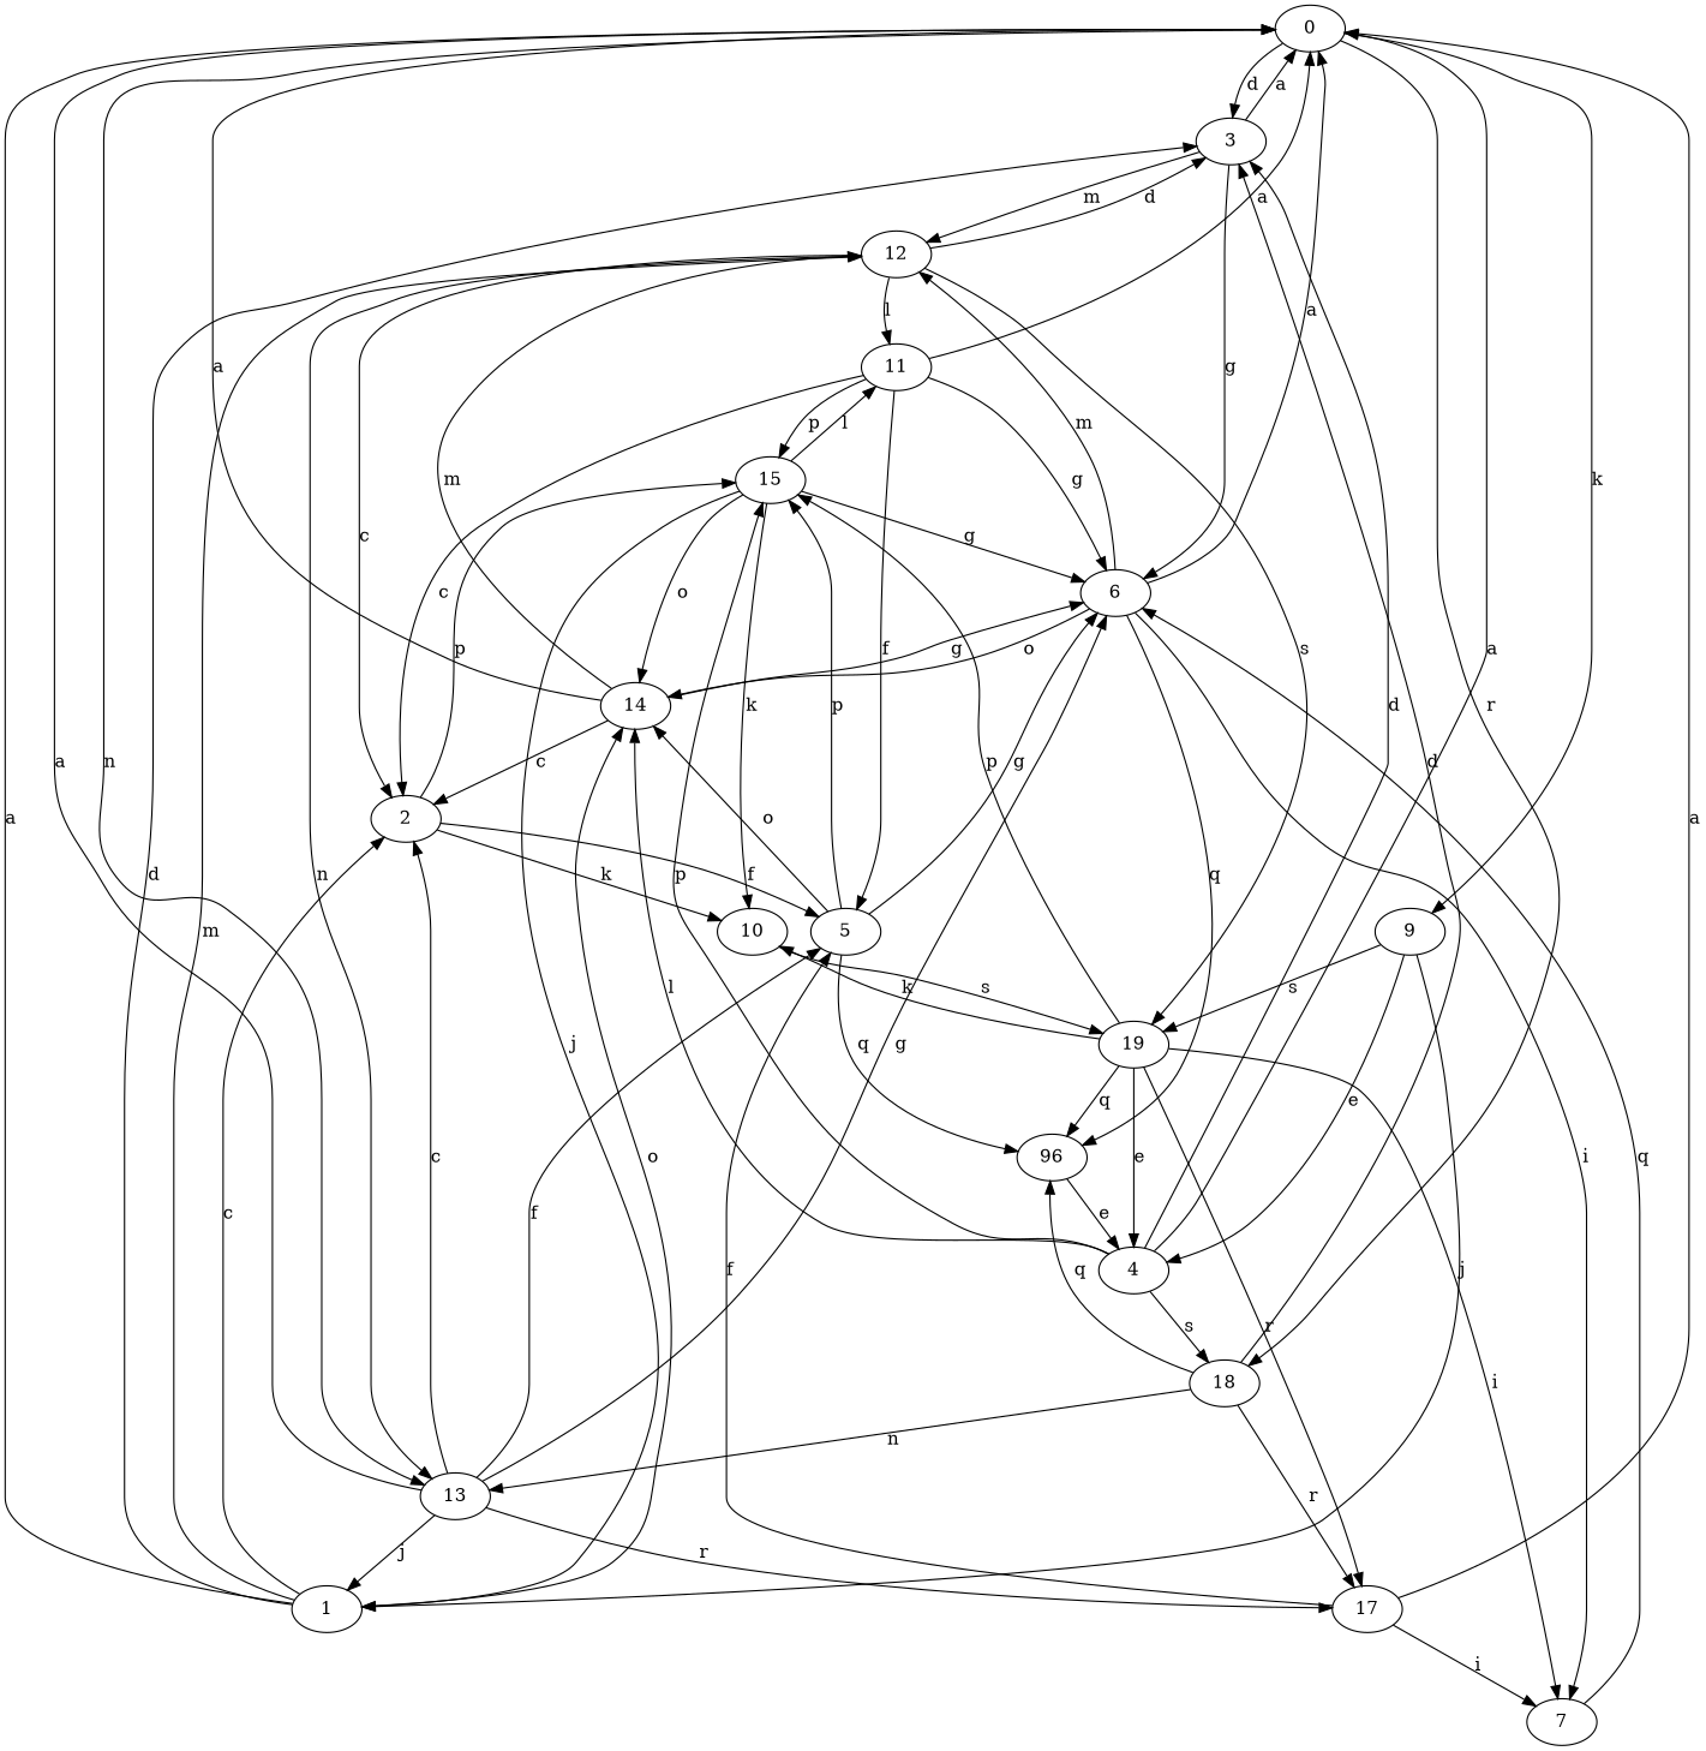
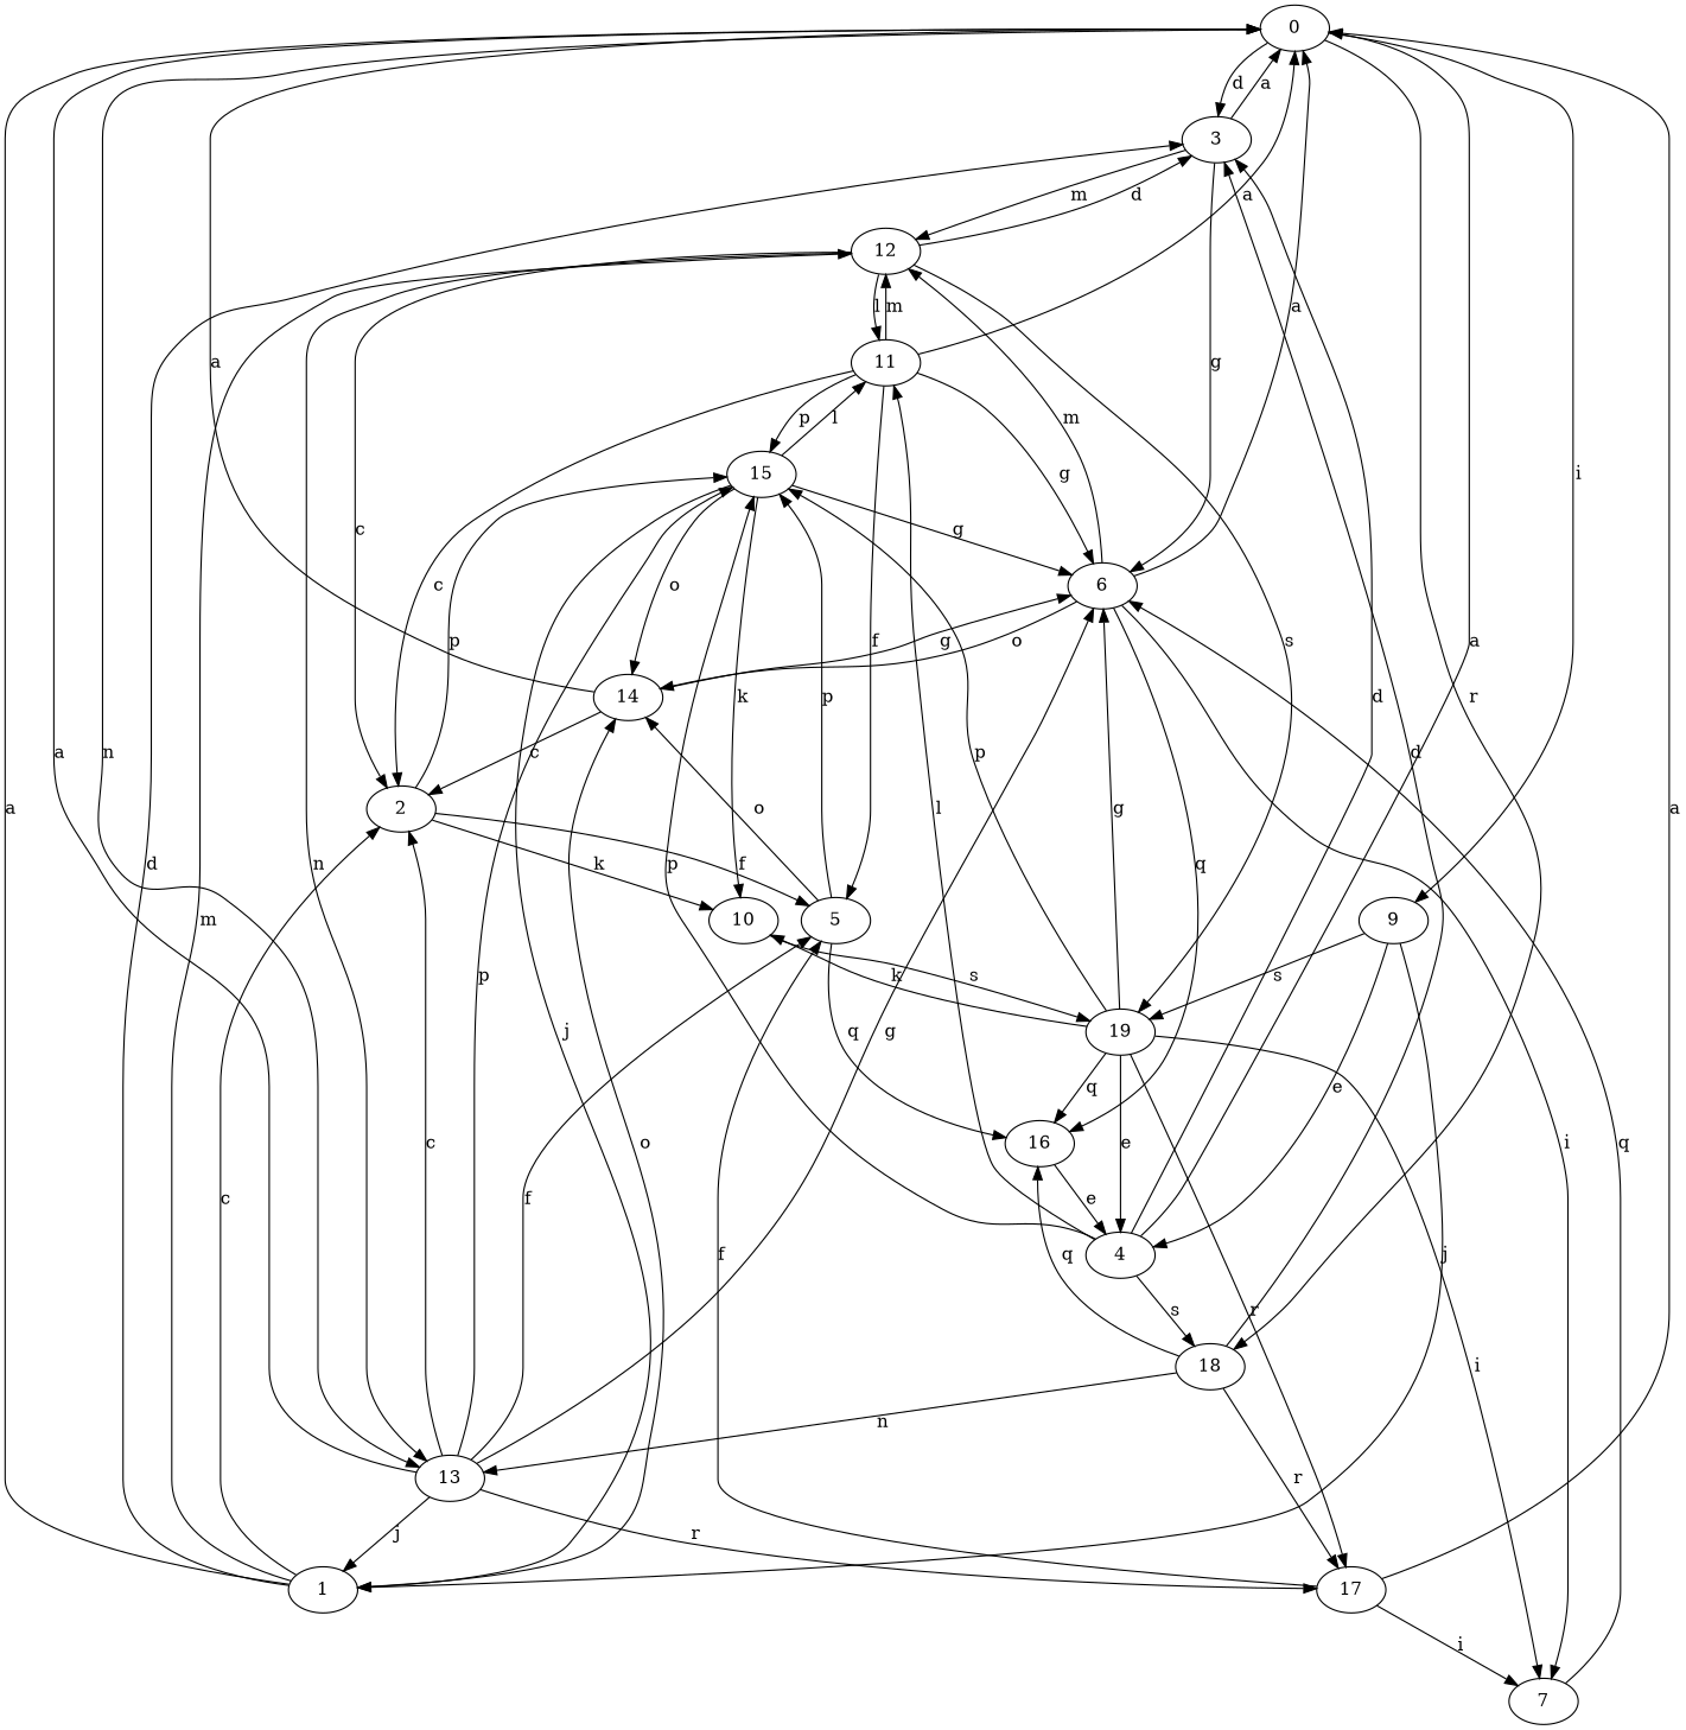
  strict digraph {
    0
    3
    9
    13
    18
    6
    12
    4
    n9 [label=1]
    19
    2
    5
    15
    17
-   16 [label=96]
+   16
    10
    14
    11
    7
    0 -> 3 [label=d]
-   0 -> 9 [label=k]
+   0 -> 9 [label=i]
    0 -> 13 [label=n]
    0 -> 18 [label=r]
    3 -> 0 [label=a]
    3 -> 6 [label=g]
    3 -> 12 [label=m]
    9 -> 4 [label=e]
    9 -> n9 [label=j]
    9 -> 19 [label=s]
    13 -> 0 [label=a]
    13 -> 6 [label=g]
    13 -> n9 [label=j]
    13 -> 2 [label=c]
    13 -> 5 [label=f]
+   13 -> 15 [label=p]
    13 -> 17 [label=r]
    18 -> 3 [label=d]
    18 -> 13 [label=n]
    18 -> 17 [label=r]
    18 -> 16 [label=q]
    6 -> 0 [label=a]
    6 -> 12 [label=m]
    6 -> 16 [label=q]
    6 -> 14 [label=o]
    6 -> 7 [label=i]
    12 -> 3 [label=d]
    12 -> 13 [label=n]
    12 -> 19 [label=s]
    12 -> 2 [label=c]
    12 -> 11 [label=l]
    4 -> 0 [label=a]
    4 -> 3 [label=d]
    4 -> 18 [label=s]
    4 -> 15 [label=p]
-   4 -> 14 [label=l]
+   4 -> 11 [label=l]
    n9 -> 0 [label=a]
    n9 -> 3 [label=d]
    n9 -> 12 [label=m]
    n9 -> 2 [label=c]
    n9 -> 14 [label=o]
-   5 -> 6 [label=g]
+   19 -> 6 [label=g]
    19 -> 4 [label=e]
    19 -> 15 [label=p]
    19 -> 17 [label=r]
    19 -> 16 [label=q]
    19 -> 10 [label=k]
    19 -> 7 [label=i]
    2 -> 5 [label=f]
    2 -> 15 [label=p]
    2 -> 10 [label=k]
    5 -> 15 [label=p]
    5 -> 16 [label=q]
    5 -> 14 [label=o]
    15 -> 6 [label=g]
    15 -> n9 [label=j]
    15 -> 10 [label=k]
    15 -> 14 [label=o]
    15 -> 11 [label=l]
    17 -> 0 [label=a]
    17 -> 5 [label=f]
    17 -> 7 [label=i]
    16 -> 4 [label=e]
    10 -> 19 [label=s]
    14 -> 0 [label=a]
    14 -> 6 [label=g]
    14 -> 2 [label=c]
    11 -> 0 [label=a]
    11 -> 6 [label=g]
-   14 -> 12 [label=m]
+   11 -> 12 [label=m]
    11 -> 2 [label=c]
    11 -> 5 [label=f]
    11 -> 15 [label=p]
    7 -> 6 [label=q]
  }
